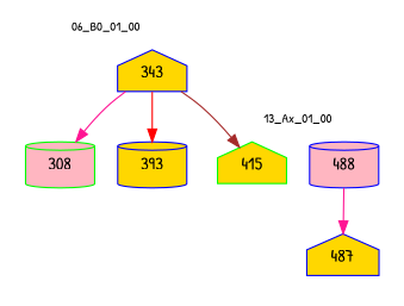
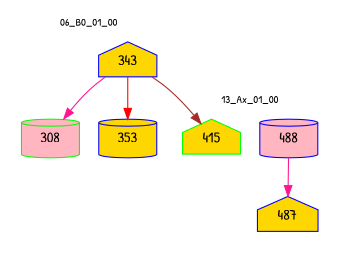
  digraph {
    fontname="Patrick Hand"
    node [color=blue fillcolor=gold fontname="Patrick Hand" shape=cylinder style=filled]
    edge [color=deeppink fontname="Patrick Hand"]
    n1 [fillcolor=lightpink label=488]
    n2 [color=green label=415 shape=house]
    n3 [label=487 shape=house]
    n4 [label=343 shape=house]
    n5 [color=green fillcolor=lightpink label=308]
-   n6 [label=393]
+   n6 [label=353]
    subgraph cluster_1 {
      color=white
      fontsize=10
      label="13_Ax_01_00"
      n1
      n2
      n3
    }
    subgraph cluster_2 {
      color=white
      fontsize=10
      label="06_B0_01_00"
      n4
      n5
      n6
    }
    n1 -> n3
    n4 -> n2 [color=brown]
    n4 -> n5
    n4 -> n6 [color=red]
  }
